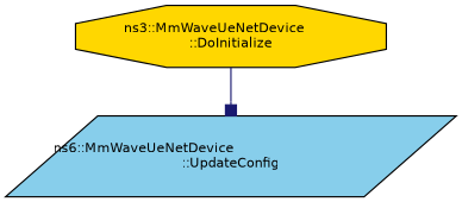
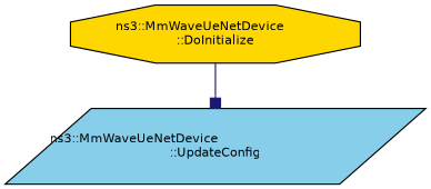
  digraph {
    rankdir=TB
    node [color=black fontname=Helvetica fontsize=10 style=filled]
    n1 [fillcolor=gold fontcolor=black height=0.2 label="ns3::MmWaveUeNetDevice\l::DoInitialize" shape=octagon width=0.4]
-   n2 [fillcolor=skyblue height=0.2 label="ns6::MmWaveUeNetDevice\l::UpdateConfig" shape=parallelogram width=0.4]
+   n2 [fillcolor=skyblue height=0.2 label="ns3::MmWaveUeNetDevice\l::UpdateConfig" shape=parallelogram width=0.4]
    n1 -> n2 [color=midnightblue fontname=Helvetica fontsize=10 labelfontname=Helvetica labelfontsize=10 style=solid arrowhead=box]
  }
